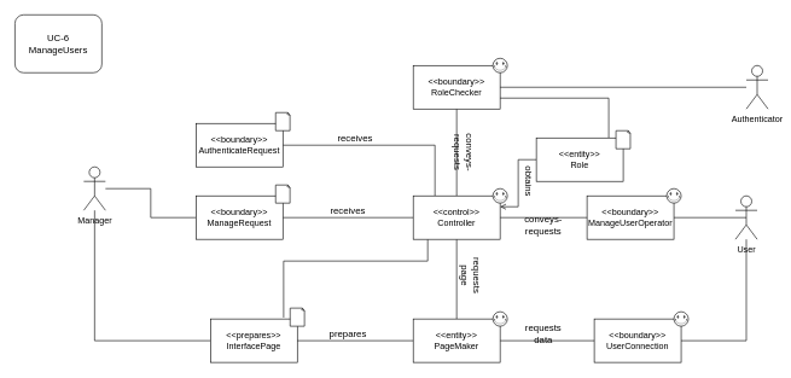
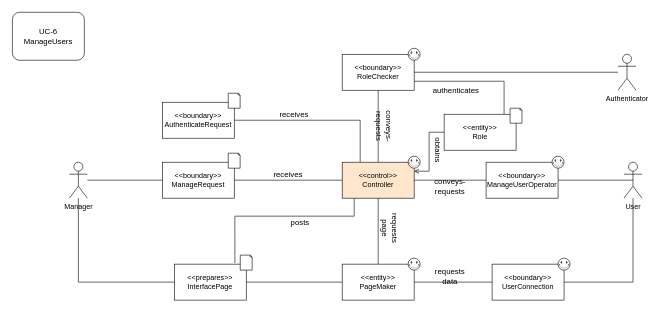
  <mxCell id="0" />
  <mxCell id="1" parent="0" />
  <mxCell id="2" style="edgeStyle=orthogonalEdgeStyle;rounded=0;orthogonalLoop=1;jettySize=auto;html=1;entryX=0.5;entryY=0.5;entryDx=0;entryDy=0;entryPerimeter=0;endArrow=none;endFill=0;" parent="1" source="3" target="28" edge="1"><mxGeometry relative="1" as="geometry" /></mxCell>
  <mxCell id="3" value="&amp;lt;&amp;lt;boundary&amp;gt;&amp;gt;&lt;br&gt;ManageUserOperator" style="rounded=0;whiteSpace=wrap;html=1;" parent="1" vertex="1"><mxGeometry x="810" y="270" width="120" height="60" as="geometry" /></mxCell>
  <mxCell id="4" style="edgeStyle=orthogonalEdgeStyle;rounded=0;orthogonalLoop=1;jettySize=auto;html=1;endArrow=none;endFill=0;" parent="1" source="5" target="13" edge="1"><mxGeometry relative="1" as="geometry" /></mxCell>
- <mxCell id="5" value="Manager" style="shape=umlActor;verticalLabelPosition=bottom;verticalAlign=top;html=1;outlineConnect=0;" parent="1" vertex="1"><mxGeometry x="115" y="230" width="30" height="60" as="geometry" /></mxCell>
+ <mxCell id="5" value="Manager" style="shape=umlActor;verticalLabelPosition=bottom;verticalAlign=top;html=1;outlineConnect=0;" parent="1" vertex="1"><mxGeometry x="115" y="270" width="30" height="60" as="geometry" /></mxCell>
  <mxCell id="6" style="edgeStyle=orthogonalEdgeStyle;rounded=0;orthogonalLoop=1;jettySize=auto;html=1;endArrow=none;endFill=0;" parent="1" source="7" target="28" edge="1"><mxGeometry relative="1" as="geometry" /></mxCell>
  <mxCell id="7" value="&amp;lt;&amp;lt;boundary&amp;gt;&amp;gt;&lt;br&gt;UserConnection" style="rounded=0;whiteSpace=wrap;html=1;" parent="1" vertex="1"><mxGeometry x="820" y="440" width="120" height="60" as="geometry" /></mxCell>
  <mxCell id="8" style="edgeStyle=orthogonalEdgeStyle;rounded=0;orthogonalLoop=1;jettySize=auto;html=1;entryX=0.5;entryY=0;entryDx=0;entryDy=0;endArrow=none;endFill=0;" parent="1" source="9" target="19" edge="1"><mxGeometry relative="1" as="geometry" /></mxCell>
  <mxCell id="9" value="&amp;lt;&amp;lt;boundary&amp;gt;&amp;gt;&lt;br&gt;RoleChecker" style="rounded=0;whiteSpace=wrap;html=1;" parent="1" vertex="1"><mxGeometry y="90" width="120" height="60" as="geometry" x="570" /></mxCell>
  <mxCell id="10" style="edgeStyle=orthogonalEdgeStyle;rounded=0;orthogonalLoop=1;jettySize=auto;html=1;entryX=0.25;entryY=0;entryDx=0;entryDy=0;endArrow=none;endFill=0;" parent="1" source="11" target="19" edge="1"><mxGeometry relative="1" as="geometry" /></mxCell>
  <mxCell id="11" value="&amp;lt;&amp;lt;boundary&amp;gt;&amp;gt;&lt;br&gt;AuthenticateRequest" style="rounded=0;whiteSpace=wrap;html=1;" parent="1" vertex="1"><mxGeometry x="270" y="170" width="120" height="60" as="geometry" /></mxCell>
  <mxCell id="12" style="edgeStyle=orthogonalEdgeStyle;rounded=0;orthogonalLoop=1;jettySize=auto;html=1;fontSize=13;endArrow=none;endFill=0;" parent="1" source="13" target="19" edge="1"><mxGeometry relative="1" as="geometry" /></mxCell>
  <mxCell id="13" value="&amp;lt;&amp;lt;boundary&amp;gt;&amp;gt;&lt;br&gt;ManageRequest" style="rounded=0;whiteSpace=wrap;html=1;" parent="1" vertex="1"><mxGeometry x="270" y="270" width="120" height="60" as="geometry" /></mxCell>
  <mxCell id="14" style="edgeStyle=orthogonalEdgeStyle;rounded=0;orthogonalLoop=1;jettySize=auto;html=1;endArrow=none;endFill=0;" parent="1" source="15" target="5" edge="1"><mxGeometry relative="1" as="geometry" /></mxCell>
  <mxCell id="15" value="&amp;lt;&amp;lt;prepares&amp;gt;&amp;gt;&lt;br&gt;InterfacePage" style="rounded=0;whiteSpace=wrap;html=1;" parent="1" vertex="1"><mxGeometry x="290" y="440" width="120" height="60" as="geometry" /></mxCell>
  <mxCell id="16" style="edgeStyle=orthogonalEdgeStyle;rounded=0;orthogonalLoop=1;jettySize=auto;html=1;endArrow=none;endFill=0;" parent="1" source="19" target="3" edge="1"><mxGeometry relative="1" as="geometry" /></mxCell>
  <mxCell id="17" style="edgeStyle=orthogonalEdgeStyle;rounded=0;orthogonalLoop=1;jettySize=auto;html=1;entryX=0.842;entryY=-0.033;entryDx=0;entryDy=0;entryPerimeter=0;endArrow=none;endFill=0;" parent="1" source="19" target="15" edge="1"><mxGeometry relative="1" as="geometry"><Array as="points"><mxPoint x="590" y="360" /><mxPoint x="391" y="360" /></Array></mxGeometry></mxCell>
  <mxCell id="18" style="edgeStyle=orthogonalEdgeStyle;rounded=0;orthogonalLoop=1;jettySize=auto;html=1;entryX=0.5;entryY=0;entryDx=0;entryDy=0;fontSize=13;endArrow=none;endFill=0;" parent="1" source="19" target="22" edge="1"><mxGeometry relative="1" as="geometry" /></mxCell>
- <mxCell id="19" value="&amp;lt;&amp;lt;control&amp;gt;&amp;gt;&lt;br&gt;Controller" style="rounded=0;whiteSpace=wrap;html=1;" parent="1" vertex="1"><mxGeometry y="270" width="120" height="60" as="geometry" x="570" /></mxCell>
+ <mxCell id="19" value="&amp;lt;&amp;lt;control&amp;gt;&amp;gt;&lt;br&gt;Controller" style="rounded=0;whiteSpace=wrap;html=1;fillColor=#ffe6cc;" parent="1" vertex="1"><mxGeometry y="270" width="120" height="60" as="geometry" x="570" /></mxCell>
  <mxCell id="20" style="edgeStyle=orthogonalEdgeStyle;rounded=0;orthogonalLoop=1;jettySize=auto;html=1;endArrow=none;endFill=0;" parent="1" source="22" target="15" edge="1"><mxGeometry relative="1" as="geometry" /></mxCell>
  <mxCell id="21" style="edgeStyle=orthogonalEdgeStyle;rounded=0;orthogonalLoop=1;jettySize=auto;html=1;endArrow=none;endFill=0;" parent="1" source="22" target="7" edge="1"><mxGeometry relative="1" as="geometry" /></mxCell>
  <mxCell id="22" value="&amp;lt;&amp;lt;entity&amp;gt;&amp;gt;&lt;br&gt;PageMaker" style="rounded=0;whiteSpace=wrap;html=1;" parent="1" vertex="1"><mxGeometry y="440" width="120" height="60" as="geometry" x="570" /></mxCell>
  <mxCell id="23" style="edgeStyle=orthogonalEdgeStyle;rounded=0;orthogonalLoop=1;jettySize=auto;html=1;entryX=1;entryY=0.25;entryDx=0;entryDy=0;endArrow=open;endFill=0;" parent="1" source="25" target="19" edge="1"><mxGeometry relative="1" as="geometry" /></mxCell>
  <mxCell id="24" style="edgeStyle=orthogonalEdgeStyle;rounded=0;orthogonalLoop=1;jettySize=auto;html=1;entryX=1;entryY=0.75;entryDx=0;entryDy=0;endArrow=none;endFill=0;" parent="1" source="25" target="9" edge="1"><mxGeometry relative="1" as="geometry"><Array as="points"><mxPoint x="840" y="135" /></Array></mxGeometry></mxCell>
  <mxCell id="25" value="&amp;lt;&amp;lt;entity&amp;gt;&amp;gt;&lt;br&gt;Role" style="rounded=0;whiteSpace=wrap;html=1;" parent="1" vertex="1"><mxGeometry x="740" y="190" width="120" height="60" as="geometry" /></mxCell>
  <mxCell id="26" style="edgeStyle=orthogonalEdgeStyle;rounded=0;orthogonalLoop=1;jettySize=auto;html=1;entryX=1;entryY=0.5;entryDx=0;entryDy=0;endArrow=none;endFill=0;" parent="1" source="27" target="9" edge="1"><mxGeometry relative="1" as="geometry" /></mxCell>
  <mxCell id="27" value="Authenticator" style="shape=umlActor;verticalLabelPosition=bottom;verticalAlign=top;html=1;outlineConnect=0;" parent="1" vertex="1"><mxGeometry x="1030" y="90" width="30" height="60" as="geometry" /></mxCell>
- <mxCell id="28" value="User" style="shape=umlActor;verticalLabelPosition=bottom;verticalAlign=top;html=1;outlineConnect=0;" parent="1" vertex="1"><mxGeometry x="1015" y="270" width="30" height="60" as="geometry" /></mxCell>
+ <mxCell id="28" value="User" style="shape=umlActor;verticalLabelPosition=bottom;verticalAlign=top;html=1;outlineConnect=0;" parent="1" vertex="1"><mxGeometry x="1040" y="270" width="30" height="60" as="geometry" /></mxCell>
  <mxCell id="29" value="receives" style="text;html=1;strokeColor=none;fillColor=none;align=center;verticalAlign=middle;whiteSpace=wrap;rounded=0;fontSize=13;" parent="1" vertex="1"><mxGeometry x="470" y="180" width="40" height="20" as="geometry" /></mxCell>
  <mxCell id="30" value="receives" style="text;html=1;strokeColor=none;fillColor=none;align=center;verticalAlign=middle;whiteSpace=wrap;rounded=0;fontSize=13;" parent="1" vertex="1"><mxGeometry x="460" y="280" width="40" height="20" as="geometry" /></mxCell>
- <mxCell id="32" value="prepares" style="text;html=1;strokeColor=none;fillColor=none;align=center;verticalAlign=middle;whiteSpace=wrap;rounded=0;fontSize=13;" parent="1" vertex="1"><mxGeometry x="460" y="450" width="40" height="20" as="geometry" /></mxCell>
+ <mxCell id="31" value="posts" style="text;html=1;strokeColor=none;fillColor=none;align=center;verticalAlign=middle;whiteSpace=wrap;rounded=0;fontSize=13;" parent="1" vertex="1"><mxGeometry x="480" y="360" width="40" height="20" as="geometry" /></mxCell>
  <mxCell id="33" value="requests data" style="text;html=1;strokeColor=none;fillColor=none;align=center;verticalAlign=middle;whiteSpace=wrap;rounded=0;fontSize=13;" parent="1" vertex="1"><mxGeometry x="730" y="450" width="40" height="20" as="geometry" /></mxCell>
  <mxCell id="34" value="conveys-requests" style="text;html=1;strokeColor=none;fillColor=none;align=center;verticalAlign=middle;whiteSpace=wrap;rounded=0;fontSize=13;rotation=90;" parent="1" vertex="1"><mxGeometry x="620" y="200" width="40" height="20" as="geometry" /></mxCell>
  <mxCell id="35" value="conveys-requests" style="text;html=1;strokeColor=none;fillColor=none;align=center;verticalAlign=middle;whiteSpace=wrap;rounded=0;fontSize=13;" parent="1" vertex="1"><mxGeometry x="730" y="300" width="40" height="20" as="geometry" /></mxCell>
  <mxCell id="36" value="obtains" style="text;html=1;strokeColor=none;fillColor=none;align=center;verticalAlign=middle;whiteSpace=wrap;rounded=0;fontSize=13;rotation=90;" parent="1" vertex="1"><mxGeometry x="710" y="240" width="40" height="20" as="geometry" /></mxCell>
+ <mxCell id="37" value="authenticates" style="text;html=1;strokeColor=none;fillColor=none;align=center;verticalAlign=middle;whiteSpace=wrap;rounded=0;fontSize=13;" parent="1" vertex="1"><mxGeometry x="740" y="140" width="40" height="20" as="geometry" /></mxCell>
  <mxCell id="38" value="requests page" style="text;html=1;strokeColor=none;fillColor=none;align=center;verticalAlign=middle;whiteSpace=wrap;rounded=0;fontSize=13;rotation=90;" parent="1" vertex="1"><mxGeometry x="630" y="370" width="40" height="20" as="geometry" /></mxCell>
  <mxCell id="39" value="" style="verticalLabelPosition=bottom;verticalAlign=top;html=1;shape=mxgraph.basic.smiley;fontSize=13;" parent="1" vertex="1"><mxGeometry x="680" y="430" width="20" height="20" as="geometry" /></mxCell>
  <mxCell id="40" value="" style="verticalLabelPosition=bottom;verticalAlign=top;html=1;shape=mxgraph.basic.smiley;fontSize=13;" parent="1" vertex="1"><mxGeometry x="680" y="260" width="20" height="20" as="geometry" /></mxCell>
  <mxCell id="41" value="" style="verticalLabelPosition=bottom;verticalAlign=top;html=1;shape=mxgraph.basic.smiley;fontSize=13;" parent="1" vertex="1"><mxGeometry x="680" y="80" width="20" height="20" as="geometry" /></mxCell>
  <mxCell id="42" value="" style="verticalLabelPosition=bottom;verticalAlign=top;html=1;shape=mxgraph.basic.smiley;fontSize=13;" parent="1" vertex="1"><mxGeometry x="920" y="260" width="20" height="20" as="geometry" /></mxCell>
  <mxCell id="43" value="" style="verticalLabelPosition=bottom;verticalAlign=top;html=1;shape=mxgraph.basic.smiley;fontSize=13;" parent="1" vertex="1"><mxGeometry x="930" y="430" width="20" height="20" as="geometry" /></mxCell>
  <mxCell id="44" value="" style="whiteSpace=wrap;html=1;shape=mxgraph.basic.document;fontSize=13;" parent="1" vertex="1"><mxGeometry x="850" y="180" width="20" height="25" as="geometry" /></mxCell>
  <mxCell id="45" value="" style="whiteSpace=wrap;html=1;shape=mxgraph.basic.document;fontSize=13;" parent="1" vertex="1"><mxGeometry x="380" y="155" width="20" height="25" as="geometry" /></mxCell>
  <mxCell id="46" value="" style="whiteSpace=wrap;html=1;shape=mxgraph.basic.document;fontSize=13;" parent="1" vertex="1"><mxGeometry x="380" y="255" width="20" height="25" as="geometry" /></mxCell>
  <mxCell id="47" value="" style="whiteSpace=wrap;html=1;shape=mxgraph.basic.document;fontSize=13;" parent="1" vertex="1"><mxGeometry x="400" y="425" width="20" height="25" as="geometry" /></mxCell>
  <mxCell id="48" value="UC-6&lt;br&gt;ManageUsers" style="whiteSpace=wrap;html=1;fontSize=13;rounded=1;" parent="1" vertex="1"><mxGeometry x="20" y="20" width="120" height="80" as="geometry" /></mxCell>
